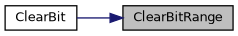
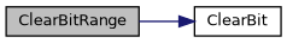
  digraph {
    rankdir=LR
    node [color=black fontname=Helvetica fontsize=10 shape=record style=filled]
    n1 [fillcolor=grey75 fontcolor=black height=0.2 label=ClearBitRange width=0.4]
    n2 [fillcolor=white height=0.2 label=ClearBit width=0.4]
-   n2 -> n1 [color=midnightblue fontname=Helvetica fontsize=10 labelfontname=Helvetica labelfontsize=10 style=solid]
+   n1 -> n2 [color=midnightblue fontname=Helvetica fontsize=10 labelfontname=Helvetica labelfontsize=10 style=solid]
  }
